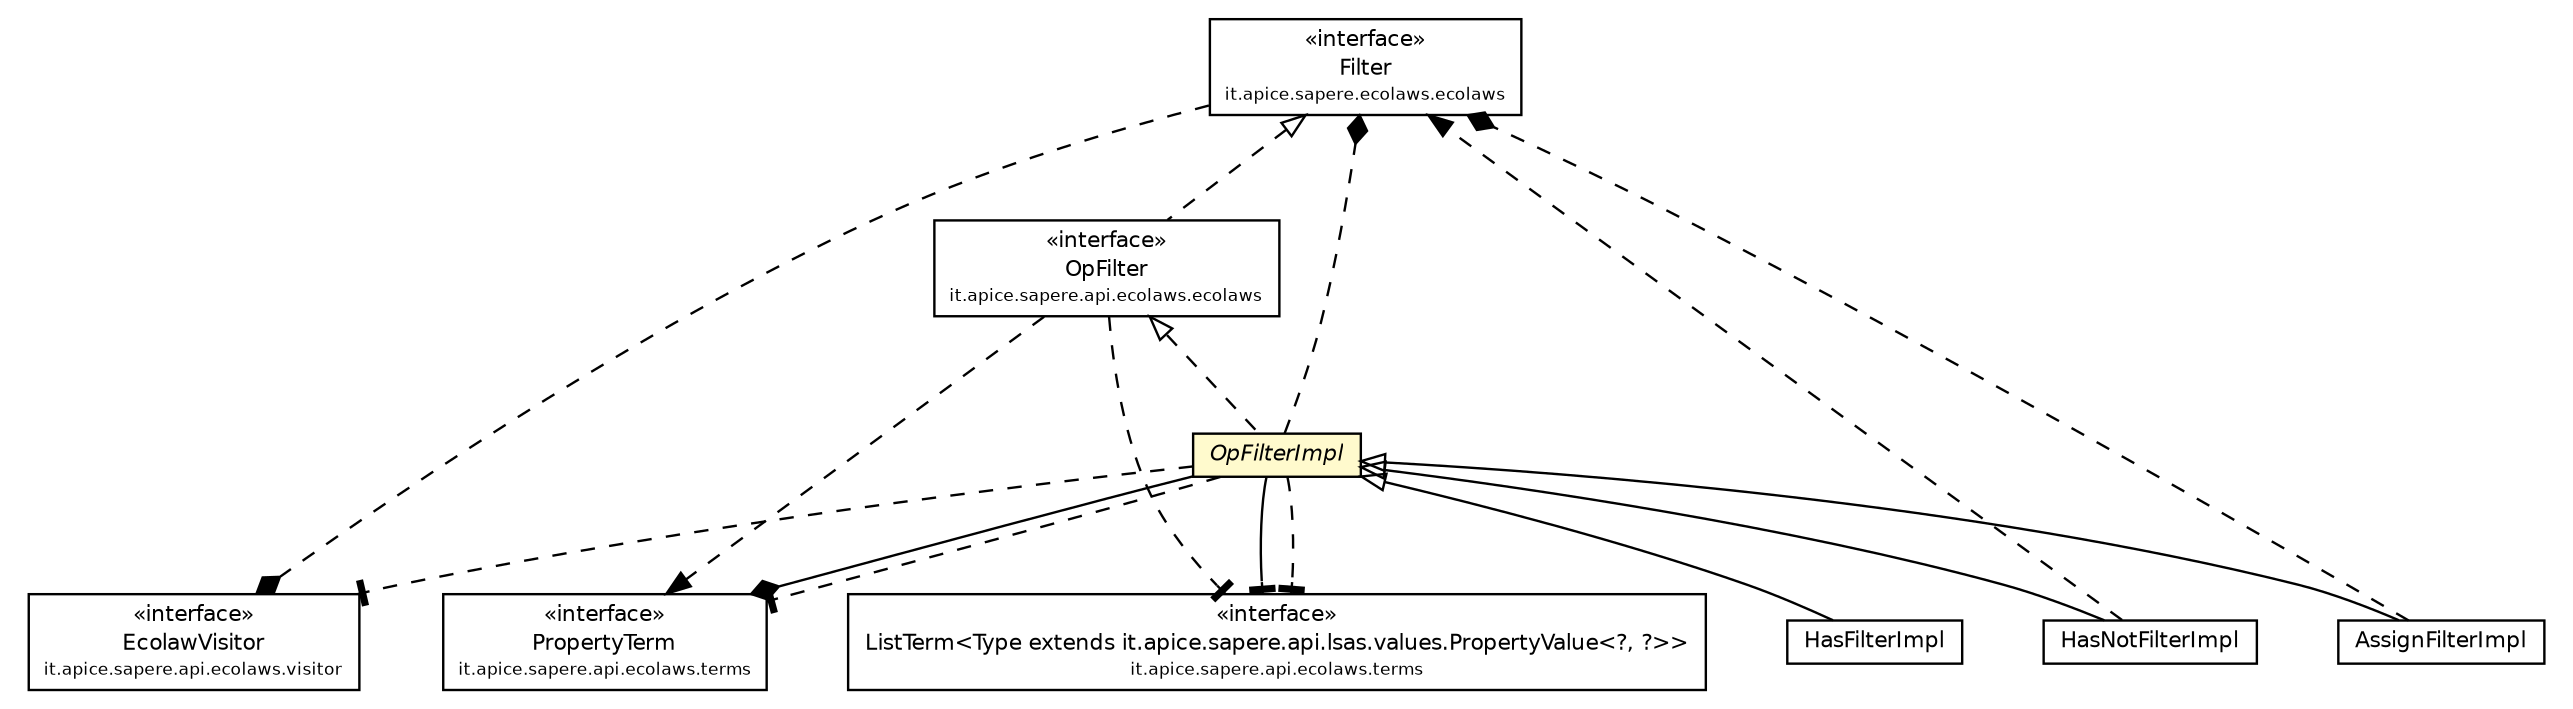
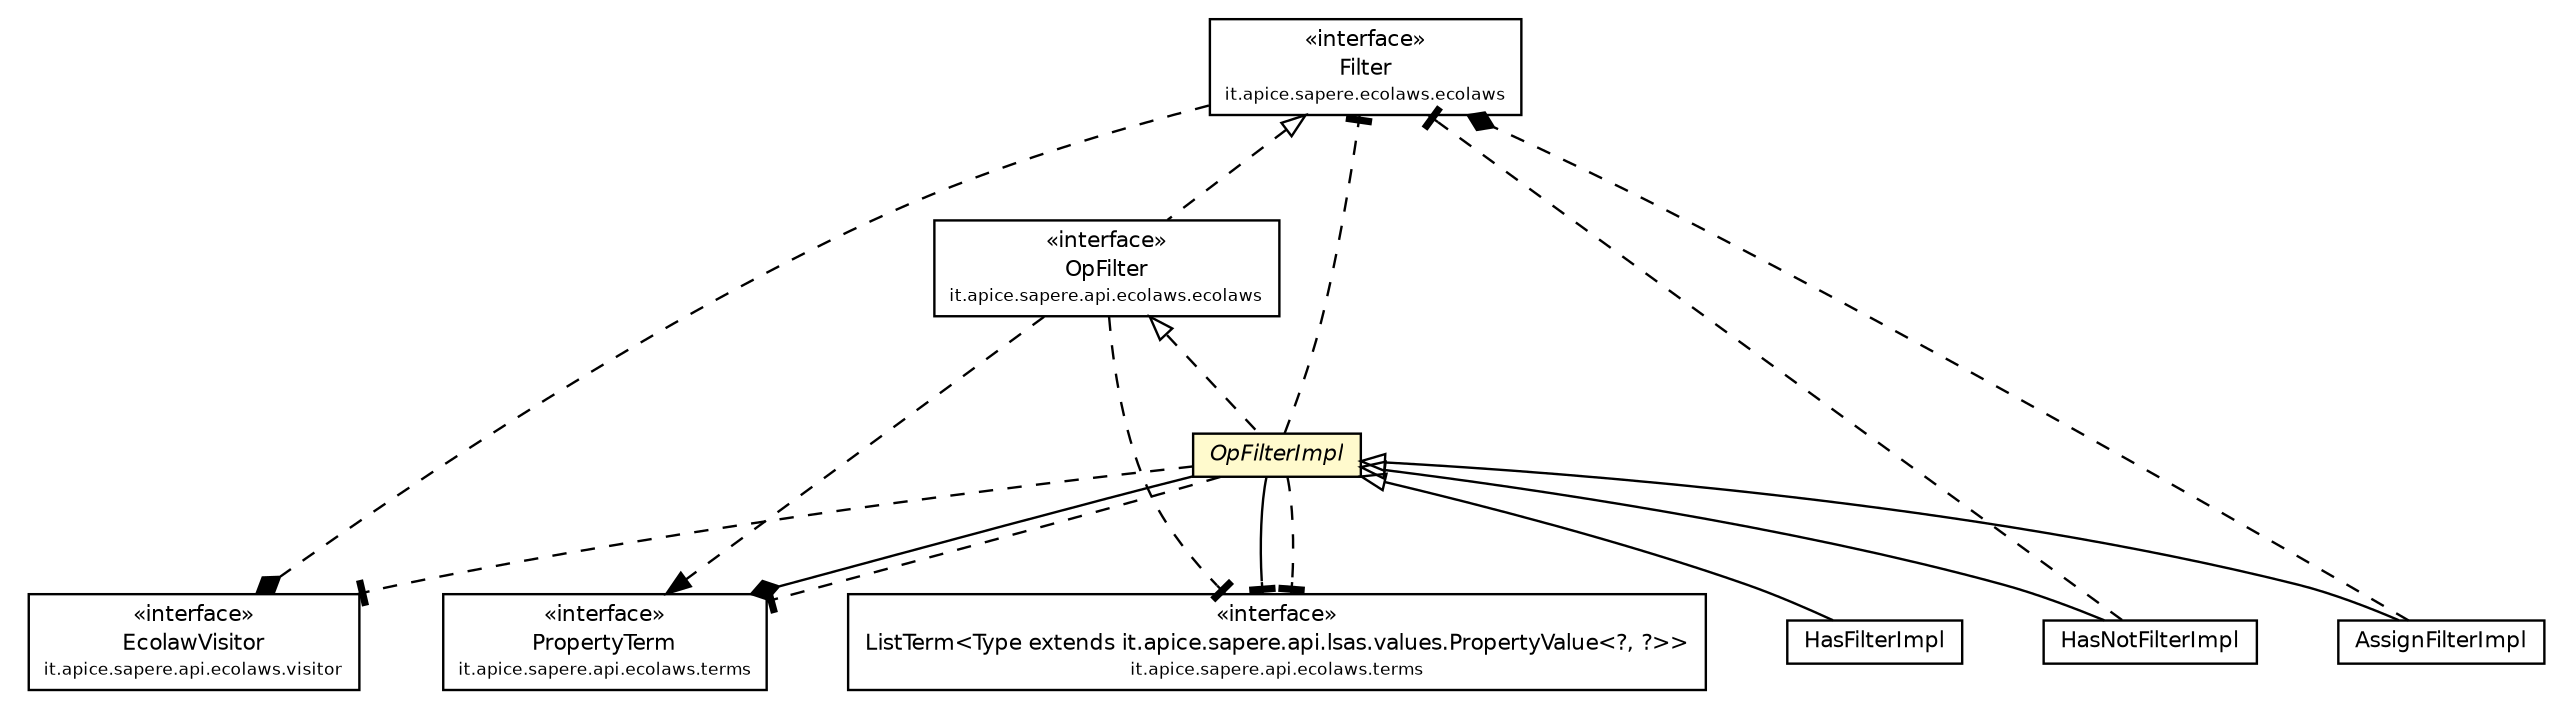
  digraph {
    node [fontcolor=black fontname=Helvetica fontsize=9.0 shape=plaintext]
    edge [fontname=Helvetica fontsize=10.0 headport=p labelfontname=Helvetica labelfontsize=10 style=dashed tailport=p arrowhead=tee color=black fontcolor=black]
    n1 [label=<<table border="0" cellborder="1" cellspacing="0" cellpadding="2" port="p" href="../../Filter.html"> 		<tr><td><table border="0" cellspacing="0" cellpadding="1"> 			<tr><td> &laquo;interface&raquo; </td></tr> 			<tr><td> Filter </td></tr> 			<tr><td><font point-size="7.0"> it.apice.sapere.ecolaws.ecolaws </font></td></tr> 		</table></td></tr> 		</table>>]
    n2 [label=<<table border="0" cellborder="1" cellspacing="0" cellpadding="2" port="p" href="../../filters/OpFilter.html"> 		<tr><td><table border="0" cellspacing="0" cellpadding="1"> 			<tr><td> &laquo;interface&raquo; </td></tr> 			<tr><td> OpFilter </td></tr> 			<tr><td><font point-size="7.0"> it.apice.sapere.api.ecolaws.ecolaws </font></td></tr> 		</table></td></tr> 		</table>>]
    n3 [label=<<table border="0" cellborder="1" cellspacing="0" cellpadding="2" port="p" href="../../visitor/EcolawVisitor.html"> 		<tr><td><table border="0" cellspacing="0" cellpadding="1"> 			<tr><td> &laquo;interface&raquo; </td></tr> 			<tr><td> EcolawVisitor </td></tr> 			<tr><td><font point-size="7.0"> it.apice.sapere.api.ecolaws.visitor </font></td></tr> 		</table></td></tr> 		</table>>]
    n4 [label=<<table border="0" cellborder="1" cellspacing="0" cellpadding="2" port="p" href="../../terms/PropertyTerm.html"> 		<tr><td><table border="0" cellspacing="0" cellpadding="1"> 			<tr><td> &laquo;interface&raquo; </td></tr> 			<tr><td> PropertyTerm </td></tr> 			<tr><td><font point-size="7.0"> it.apice.sapere.api.ecolaws.terms </font></td></tr> 		</table></td></tr> 		</table>>]
    n5 [label=<<table border="0" cellborder="1" cellspacing="0" cellpadding="2" port="p" href="../../terms/ListTerm.html"> 		<tr><td><table border="0" cellspacing="0" cellpadding="1"> 			<tr><td> &laquo;interface&raquo; </td></tr> 			<tr><td> ListTerm&lt;Type extends it.apice.sapere.api.lsas.values.PropertyValue&lt;?, ?&gt;&gt; </td></tr> 			<tr><td><font point-size="7.0"> it.apice.sapere.api.ecolaws.terms </font></td></tr> 		</table></td></tr> 		</table>>]
    n6 [label=<<table border="0" cellborder="1" cellspacing="0" cellpadding="2" port="p" bgcolor="lemonChiffon" href="./OpFilterImpl.html"> 		<tr><td><table border="0" cellspacing="0" cellpadding="1"> 			<tr><td><font face="Helvetica-Oblique"> OpFilterImpl </font></td></tr> 		</table></td></tr> 		</table>>]
    n7 [label=<<table border="0" cellborder="1" cellspacing="0" cellpadding="2" port="p" href="./HasNotFilterImpl.html"> 		<tr><td><table border="0" cellspacing="0" cellpadding="1"> 			<tr><td> HasNotFilterImpl </td></tr> 		</table></td></tr> 		</table>>]
    n8 [label=<<table border="0" cellborder="1" cellspacing="0" cellpadding="2" port="p" href="./HasFilterImpl.html"> 		<tr><td><table border="0" cellspacing="0" cellpadding="1"> 			<tr><td> HasFilterImpl </td></tr> 		</table></td></tr> 		</table>>]
    n9 [label=<<table border="0" cellborder="1" cellspacing="0" cellpadding="2" port="p" href="./AssignFilterImpl.html"> 		<tr><td><table border="0" cellspacing="0" cellpadding="1"> 			<tr><td> AssignFilterImpl </td></tr> 		</table></td></tr> 		</table>>]
    n1 -> n2 [arrowtail=empty dir=back fontsize=10 arrowhead="" color="" fontcolor=""]
    n1 -> n3 [arrowhead=diamond]
    n2 -> n4 [arrowhead=normal]
    n2 -> n5
    n2 -> n6 [arrowtail=empty dir=back fontsize=10 arrowhead="" color="" fontcolor=""]
-   n6 -> n1 [arrowhead=diamond]
+   n6 -> n1
    n6 -> n3
    n6 -> n4 [arrowhead=diamond style=""]
    n6 -> n4
    n6 -> n5 [style=""]
    n6 -> n5
    n6 -> n7 [arrowtail=empty dir=back fontsize=10 style="" arrowhead="" color="" fontcolor=""]
    n6 -> n8 [arrowtail=empty dir=back fontsize=10 style="" arrowhead="" color="" fontcolor=""]
    n6 -> n9 [arrowtail=empty dir=back fontsize=10 style="" arrowhead="" color="" fontcolor=""]
-   n7 -> n1 [arrowhead=normal]
+   n7 -> n1
    n9 -> n1 [arrowhead=diamond]
  }
